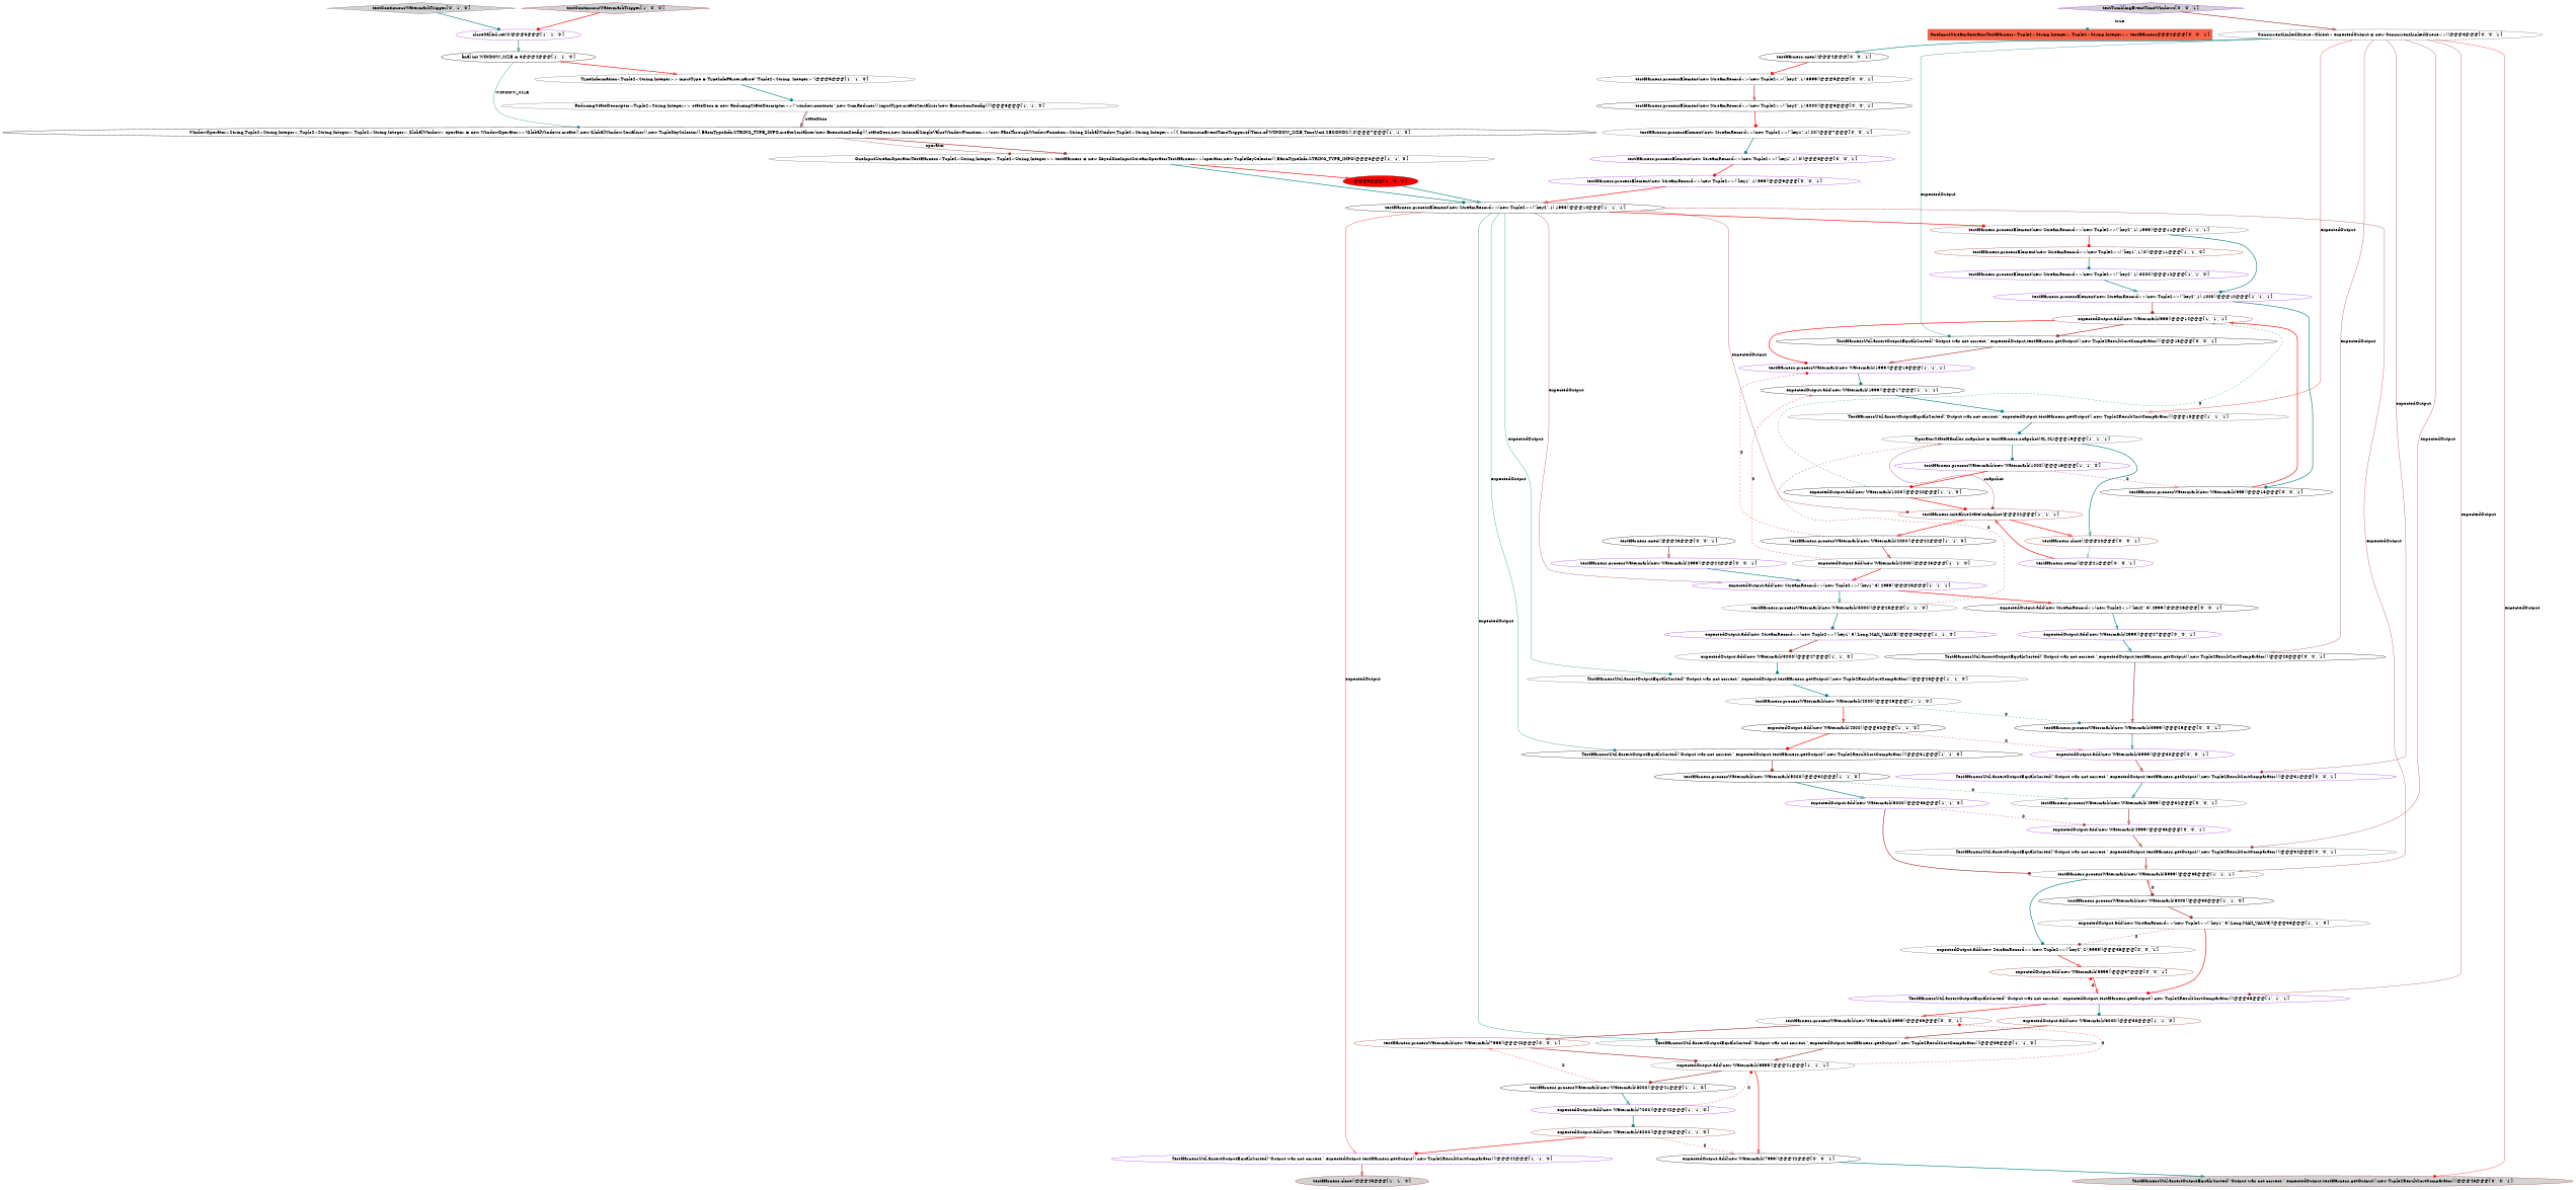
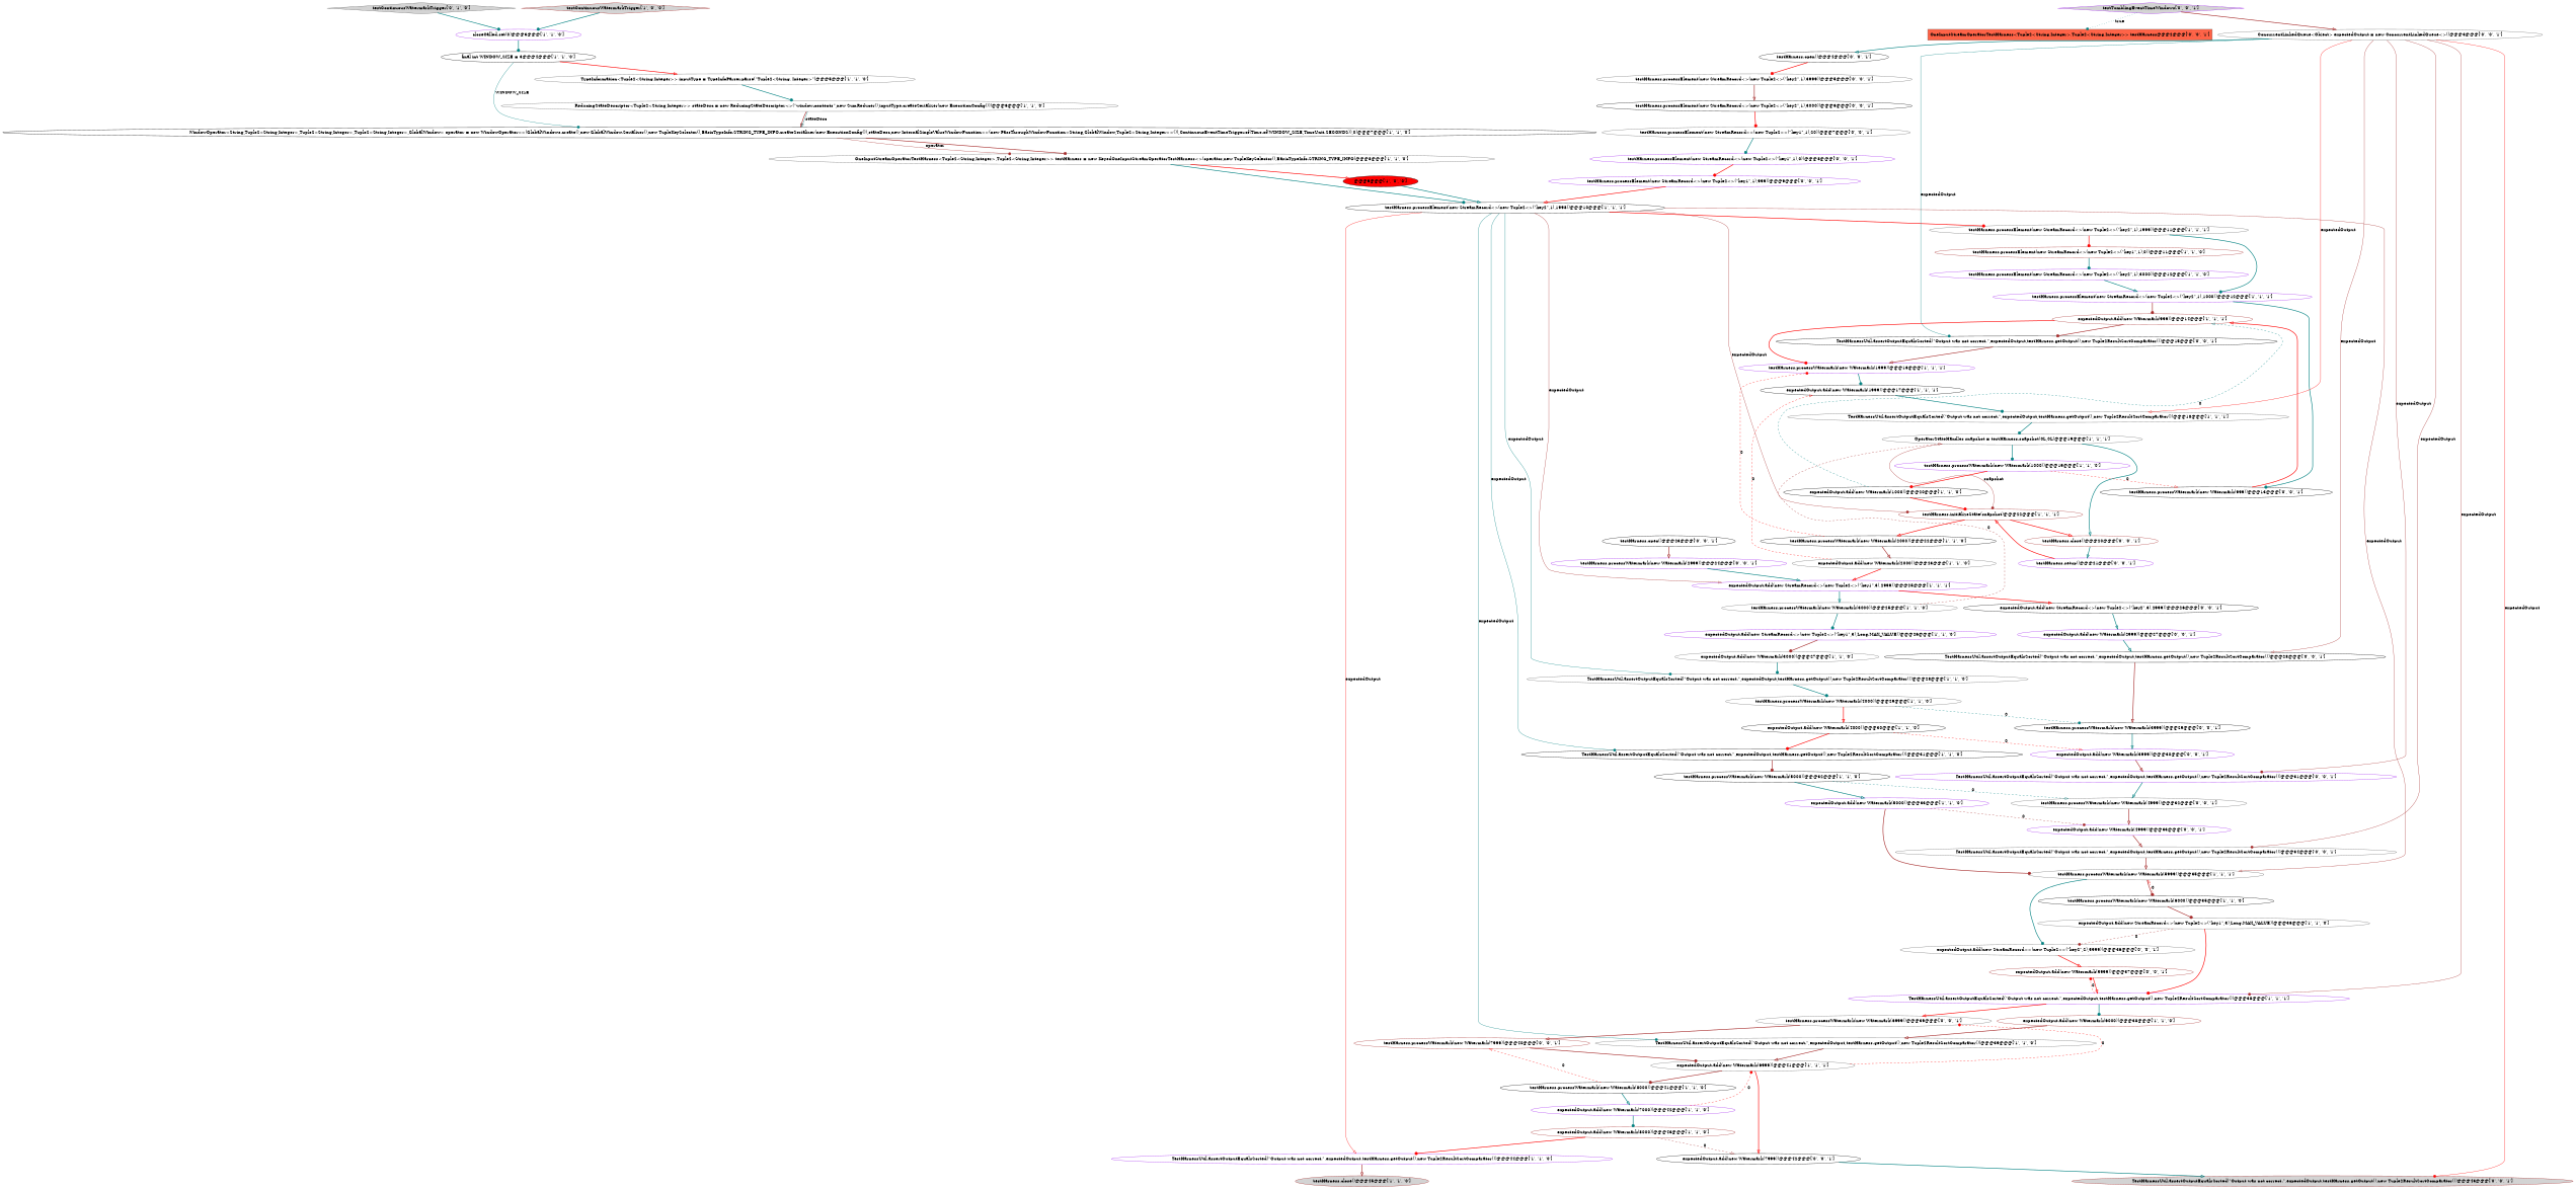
  digraph {
    node [color=gray40 fillcolor=white shape=ellipse style=filled]
    edge [arrowhead=dot color=teal style=bold]
    n1 [color=brown label="expectedOutput.add(new Watermark(999))@@@14@@@['1', '1', '1']"]
    n2 [color=black label="TestHarnessUtil.assertOutputEqualsSorted(\"Output was not correct.\",expectedOutput,testHarness.getOutput(),new Tuple2ResultSortComparator())@@@15@@@['0', '0', '1']"]
    n3 [color=purple label="testHarness.processWatermark(new Watermark(1999))@@@16@@@['1', '1', '1']"]
    n4 [color=black label="expectedOutput.add(new Watermark(1999))@@@17@@@['1', '1', '1']"]
    n5 [fillcolor=tomato label="OneInputStreamOperatorTestHarness<Tuple2<String,Integer>,Tuple2<String,Integer>> testHarness@@@2@@@['0', '0', '1']" shape=box]
    n6 [label="TestHarnessUtil.assertOutputEqualsSorted(\"Output was not correct.\",expectedOutput,testHarness.getOutput(),new Tuple2ResultSortComparator())@@@18@@@['1', '1', '1']"]
    n7 [label="OperatorStateHandles snapshot = testHarness.snapshot(0L,0L)@@@19@@@['1', '1', '1']"]
    n8 [color=purple label="testHarness.processElement(new StreamRecord<>(new Tuple2<>(\"key1\",1),999))@@@9@@@['0', '0', '1']"]
    n9 [color=black label="testHarness.processElement(new StreamRecord<>(new Tuple2<>(\"key2\",1),1998))@@@10@@@['1', '1', '1']"]
    n10 [label="testHarness.processWatermark(new Watermark(5999))@@@35@@@['1', '1', '1']"]
    n11 [color=brown label="testHarness.initializeState(snapshot)@@@22@@@['1', '1', '1']"]
    n12 [color=purple label="expectedOutput.add(new StreamRecord<>(new Tuple2<>(\"key1\",3),2999))@@@25@@@['1', '1', '1']"]
    n13 [label="TestHarnessUtil.assertOutputEqualsSorted(\"Output was not correct.\",expectedOutput,testHarness.getOutput(),new Tuple2ResultSortComparator())@@@39@@@['1', '1', '0']"]
    n14 [color=black label="TestHarnessUtil.assertOutputEqualsSorted(\"Output was not correct.\",expectedOutput,testHarness.getOutput(),new Tuple2ResultSortComparator())@@@31@@@['1', '1', '0']"]
    n15 [label="TestHarnessUtil.assertOutputEqualsSorted(\"Output was not correct.\",expectedOutput,testHarness.getOutput(),new Tuple2ResultSortComparator())@@@28@@@['1', '1', '0']"]
    n16 [label="testHarness.processElement(new StreamRecord<>(new Tuple2<>(\"key2\",1),1999))@@@11@@@['1', '1', '1']"]
    n17 [color=purple label="TestHarnessUtil.assertOutputEqualsSorted(\"Output was not correct.\",expectedOutput,testHarness.getOutput(),new Tuple2ResultSortComparator())@@@44@@@['1', '1', '0']"]
    n18 [label="testHarness.processElement(new StreamRecord<>(new Tuple2<>(\"key2\",1),3999))@@@5@@@['0', '0', '1']"]
    n19 [color=black label="testHarness.processElement(new StreamRecord<>(new Tuple2<>(\"key2\",1),3000))@@@6@@@['0', '0', '1']"]
    n20 [label="testHarness.processElement(new StreamRecord<>(new Tuple2<>(\"key1\",1),20))@@@7@@@['0', '0', '1']"]
    n21 [color=purple label="expectedOutput.add(new Watermark(5000))@@@33@@@['1', '1', '0']"]
    n22 [color=purple label="expectedOutput.add(new Watermark(4999))@@@33@@@['0', '0', '1']"]
    n23 [label="TestHarnessUtil.assertOutputEqualsSorted(\"Output was not correct.\",expectedOutput,testHarness.getOutput(),new Tuple2ResultSortComparator())@@@34@@@['0', '0', '1']"]
    n24 [color=black label="testHarness.processWatermark(new Watermark(6000))@@@35@@@['1', '1', '0']"]
    n25 [label="expectedOutput.add(new StreamRecord<>(new Tuple2<>(\"key2\",2),5999))@@@36@@@['0', '0', '1']"]
    n26 [color=purple label="TestHarnessUtil.assertOutputEqualsSorted(\"Output was not correct.\",expectedOutput,testHarness.getOutput(),new Tuple2ResultSortComparator())@@@31@@@['0', '0', '1']"]
    n27 [label="testHarness.processWatermark(new Watermark(4999))@@@32@@@['0', '0', '1']"]
    n28 [color=purple label="testHarness.processElement(new StreamRecord<>(new Tuple2<>(\"key2\",1),1000))@@@12@@@['1', '1', '1']"]
    n29 [color=black label="testHarness.processWatermark(new Watermark(999))@@@13@@@['0', '0', '1']"]
    n30 [color=purple label="expectedOutput.add(new Watermark(7000))@@@42@@@['1', '1', '0']"]
    n31 [label="expectedOutput.add(new Watermark(6999))@@@41@@@['1', '1', '1']"]
    n32 [color=brown label="expectedOutput.add(new Watermark(8000))@@@43@@@['1', '1', '0']"]
    n33 [color=black label="testHarness.processWatermark(new Watermark(8000))@@@41@@@['1', '1', '0']"]
    n34 [color=black label="expectedOutput.add(new Watermark(7999))@@@42@@@['0', '0', '1']"]
    n35 [label="testHarness.processWatermark(new Watermark(6999))@@@39@@@['0', '0', '1']"]
    n36 [label="TypeInformation<Tuple2<String,Integer>> inputType = TypeInfoParser.parse(\"Tuple2<String, Integer>\")@@@5@@@['1', '1', '0']"]
    n37 [label="ReducingStateDescriptor<Tuple2<String,Integer>> stateDesc = new ReducingStateDescriptor<>(\"window-contents\",new SumReducer(),inputType.createSerializer(new ExecutionConfig()))@@@6@@@['1', '1', '0']"]
    n38 [color=black label="WindowOperator<String,Tuple2<String,Integer>,Tuple2<String,Integer>,Tuple2<String,Integer>,GlobalWindow> operator = new WindowOperator<>(GlobalWindows.create(),new GlobalWindow.Serializer(),new TupleKeySelector(),BasicTypeInfo.STRING_TYPE_INFO.createSerializer(new ExecutionConfig()),stateDesc,new InternalSingleValueWindowFunction<>(new PassThroughWindowFunction<String,GlobalWindow,Tuple2<String,Integer>>()),ContinuousEventTimeTrigger.of(Time.of(WINDOW_SIZE,TimeUnit.SECONDS)),0)@@@7@@@['1', '1', '0']"]
    n39 [label="OneInputStreamOperatorTestHarness<Tuple2<String,Integer>,Tuple2<String,Integer>> testHarness = new KeyedOneInputStreamOperatorTestHarness<>(operator,new TupleKeySelector(),BasicTypeInfo.STRING_TYPE_INFO)@@@8@@@['1', '1', '0']"]
    n40 [color=purple label="testHarness.processWatermark(new Watermark(1000))@@@19@@@['1', '1', '0']"]
    n41 [color=brown label="testHarness.close()@@@20@@@['0', '0', '1']"]
    n42 [label="expectedOutput.add(new StreamRecord<>(new Tuple2<>(\"key1\",3),Long.MAX_VALUE))@@@36@@@['1', '1', '0']"]
    n43 [color=purple label="TestHarnessUtil.assertOutputEqualsSorted(\"Output was not correct.\",expectedOutput,testHarness.getOutput(),new Tuple2ResultSortComparator())@@@38@@@['1', '1', '1']"]
    n44 [color=brown fillcolor=lightgray label="testHarness.close()@@@45@@@['1', '1', '0']"]
    n45 [color=black label="expectedOutput.add(new Watermark(1000))@@@20@@@['1', '1', '0']"]
    n46 [color=black label="testHarness.processWatermark(new Watermark(2000))@@@22@@@['1', '1', '0']"]
    n47 [label="expectedOutput.add(new Watermark(2000))@@@23@@@['1', '1', '0']"]
    n48 [color=black label="expectedOutput.add(new StreamRecord<>(new Tuple2<>(\"key2\",3),2999))@@@26@@@['0', '0', '1']"]
    n49 [label="testHarness.processWatermark(new Watermark(3000))@@@25@@@['1', '1', '0']"]
    n50 [color=purple label="testHarness.processElement(new StreamRecord<>(new Tuple2<>(\"key1\",1),0))@@@8@@@['0', '0', '1']"]
    n51 [color=brown label="testHarness.processWatermark(new Watermark(7999))@@@40@@@['0', '0', '1']"]
    n52 [color=brown label="expectedOutput.add(new Watermark(6000))@@@38@@@['1', '1', '0']"]
    n53 [color=black label="expectedOutput.add(new Watermark(4000))@@@30@@@['1', '1', '0']"]
    n54 [color=purple label="expectedOutput.add(new Watermark(3999))@@@30@@@['0', '0', '1']"]
    n55 [color=black label="testHarness.processWatermark(new Watermark(5000))@@@32@@@['1', '1', '0']"]
    n56 [color=black label="TestHarnessUtil.assertOutputEqualsSorted(\"Output was not correct.\",expectedOutput,testHarness.getOutput(),new Tuple2ResultSortComparator())@@@28@@@['0', '0', '1']"]
    n57 [color=black label="testHarness.processWatermark(new Watermark(3999))@@@29@@@['0', '0', '1']"]
    n58 [color=brown fillcolor=lightgray label="TestHarnessUtil.assertOutputEqualsSorted(\"Output was not correct.\",expectedOutput,testHarness.getOutput(),new Tuple2ResultSortComparator())@@@43@@@['0', '0', '1']"]
    n59 [label="testHarness.processWatermark(new Watermark(4000))@@@29@@@['1', '1', '0']"]
    n60 [color=brown label="testHarness.processElement(new StreamRecord<>(new Tuple2<>(\"key1\",1),0))@@@11@@@['1', '1', '0']"]
    n61 [color=purple label="testHarness.processElement(new StreamRecord<>(new Tuple2<>(\"key2\",1),3000))@@@12@@@['1', '1', '0']"]
    n62 [color=purple label="expectedOutput.add(new Watermark(2999))@@@27@@@['0', '0', '1']"]
    n63 [color=purple label="expectedOutput.add(new StreamRecord<>(new Tuple2<>(\"key1\",3),Long.MAX_VALUE))@@@26@@@['1', '1', '0']"]
    n64 [label="expectedOutput.add(new Watermark(3000))@@@27@@@['1', '1', '0']"]
    n65 [color=black label="testHarness.open()@@@23@@@['0', '0', '1']"]
    n66 [color=purple label="testHarness.processWatermark(new Watermark(2999))@@@24@@@['0', '0', '1']"]
    n67 [color=black label="testHarness.open()@@@4@@@['0', '0', '1']"]
    n68 [color=purple label="testHarness.setup()@@@21@@@['0', '0', '1']"]
    n69 [color=black fillcolor=red label="@@@9@@@['1', '0', '0']"]
    n70 [color=purple label="closeCalled.set(0)@@@3@@@['1', '1', '0']"]
    n71 [color=black label="final int WINDOW_SIZE = 3@@@4@@@['1', '1', '0']"]
    n72 [color=brown label="expectedOutput.add(new Watermark(5999))@@@37@@@['0', '0', '1']"]
    n73 [label="ConcurrentLinkedQueue<Object> expectedOutput = new ConcurrentLinkedQueue<>()@@@3@@@['0', '0', '1']"]
    n74 [color=brown fillcolor=lightgray label="testContinuousWatermarkTrigger['1', '0', '0']" shape=diamond]
    n75 [fillcolor=lightgray label="testContinuousWatermarkTrigger['0', '1', '0']" shape=diamond]
    n76 [color=purple fillcolor=lightgray label="testTumblingEventTimeWindows['0', '0', '1']" shape=diamond]
    n1 -> n2 [color=brown]
    n1 -> n3 [color=red]
    n2 -> n3 [arrowhead=onormal color=brown]
    n3 -> n4
    n4 -> n6
    n6 -> n7
    n7 -> n11 [color=brown label=snapshot style=solid]
    n7 -> n40
    n7 -> n41 [arrowhead=onormal]
    n8 -> n9 [arrowhead=onormal color=red]
    n9 -> n10 [arrowhead=onormal color=brown label=expectedOutput style=solid]
    n9 -> n11 [color=brown label=expectedOutput style=solid]
    n9 -> n12 [arrowhead=onormal color=brown label=expectedOutput style=solid]
    n9 -> n13 [label=expectedOutput style=solid]
    n9 -> n14 [label=expectedOutput style=solid]
    n9 -> n15 [label=expectedOutput style=solid]
    n9 -> n16 [color=red]
    n9 -> n17 [arrowhead=onormal color=red label=expectedOutput style=solid]
    n10 -> n24 [color=brown]
    n10 -> n25
    n11 -> n41 [arrowhead=onormal color=red]
    n11 -> n46 [arrowhead=onormal color=red]
    n12 -> n48 [arrowhead=onormal color=red]
    n12 -> n49 [arrowhead=onormal]
    n13 -> n31 [arrowhead=onormal color=brown]
    n14 -> n55 [color=brown]
    n15 -> n59
    n16 -> n28
    n16 -> n60 [color=red]
    n17 -> n44 [arrowhead=onormal color=brown]
    n18 -> n19 [arrowhead=onormal color=brown]
    n19 -> n20 [color=red]
    n20 -> n50
    n21 -> n10 [color=brown]
    n21 -> n22 [color=brown label=0 style=dashed]
    n22 -> n23 [arrowhead=onormal color=brown]
    n23 -> n10 [arrowhead=onormal color=brown]
    n24 -> n10 [arrowhead=onormal color=red label=0 style=dashed]
    n24 -> n42 [color=brown]
    n25 -> n72 [arrowhead=onormal color=red]
    n26 -> n27 [arrowhead=onormal]
    n27 -> n22 [arrowhead=onormal color=brown]
    n28 -> n1 [color=brown]
    n28 -> n29
    n29 -> n1 [arrowhead=onormal color=red]
    n30 -> n31 [color=red label=0 style=dashed]
    n30 -> n32
    n31 -> n33 [color=brown]
    n31 -> n34 [arrowhead=onormal color=red]
    n31 -> n35 [color=red label=0 style=dashed]
    n32 -> n17 [color=red]
    n32 -> n34 [arrowhead=onormal color=brown label=0 style=dashed]
    n33 -> n30 [arrowhead=onormal]
    n33 -> n51 [arrowhead=onormal color=red label=0 style=dashed]
    n34 -> n58 [arrowhead=onormal]
    n35 -> n51 [arrowhead=onormal color=brown]
    n36 -> n37
    n37 -> n38 [arrowhead=onormal color=brown]
    n37 -> n38 [arrowhead=onormal label=stateDesc style=solid]
    n38 -> n39 [color=brown]
    n38 -> n39 [color=brown label=operator style=solid]
    n39 -> n9
    n39 -> n69 [arrowhead=onormal color=red]
    n40 -> n29 [arrowhead=onormal color=red label=0 style=dashed]
    n40 -> n45 [color=red]
-   n41 -> n68 [arrowhead=onormal style=solid]
+   n41 -> n68 [arrowhead=onormal]
    n42 -> n25 [color=brown label=0 style=dashed]
    n42 -> n43 [color=red]
    n43 -> n35 [arrowhead=onormal color=red]
    n43 -> n52
    n43 -> n72 [color=red label=0 style=dashed]
    n45 -> n1 [arrowhead=onormal label=0 style=dashed]
    n45 -> n11 [color=red]
    n46 -> n3 [color=red label=0 style=dashed]
    n46 -> n47 [arrowhead=onormal color=brown]
    n47 -> n4 [arrowhead=onormal color=red label=0 style=dashed]
    n47 -> n12 [arrowhead=onormal color=red]
    n48 -> n62 [arrowhead=onormal]
    n49 -> n7 [arrowhead=onormal color=brown label=0 style=dashed]
    n49 -> n63
    n50 -> n8 [color=red]
    n51 -> n31 [color=brown]
    n52 -> n13 [arrowhead=onormal color=brown]
    n53 -> n14 [color=red]
    n53 -> n54 [arrowhead=onormal color=red label=0 style=dashed]
    n54 -> n26 [arrowhead=onormal color=brown]
    n55 -> n21 [arrowhead=onormal]
    n55 -> n27 [arrowhead=onormal label=0 style=dashed]
    n56 -> n57 [arrowhead=onormal color=brown]
    n57 -> n54 [arrowhead=onormal]
    n59 -> n53 [arrowhead=onormal color=red]
    n59 -> n57 [label=0 style=dashed]
    n60 -> n61
    n61 -> n28 [arrowhead=onormal]
    n62 -> n56 [arrowhead=onormal]
    n63 -> n64 [color=brown]
    n64 -> n15
    n65 -> n66 [arrowhead=onormal color=brown]
    n66 -> n12 [arrowhead=onormal]
    n67 -> n18 [color=red]
    n68 -> n11 [arrowhead=onormal color=red]
    n69 -> n9 [arrowhead=onormal]
-   n70 -> n71 [arrowhead=onormal]
+   n70 -> n71
    n71 -> n36 [arrowhead=onormal color=red]
    n71 -> n38 [label=WINDOW_SIZE style=solid]
    n72 -> n43 [arrowhead=onormal color=red]
    n73 -> n2 [label=expectedOutput style=solid]
    n73 -> n6 [arrowhead=onormal color=red label=expectedOutput style=solid]
    n73 -> n23 [color=brown label=expectedOutput style=solid]
    n73 -> n26 [color=brown label=expectedOutput style=solid]
    n73 -> n43 [color=brown label=expectedOutput style=solid]
    n73 -> n56 [arrowhead=onormal color=brown label=expectedOutput style=solid]
    n73 -> n58 [color=red label=expectedOutput style=solid]
    n73 -> n67 [arrowhead=onormal]
-   n74 -> n70 [color=red]
+   n74 -> n70
    n75 -> n70
    n76 -> n5 [label=true style=dotted]
    n76 -> n73 [arrowhead=onormal color=brown]
  }
